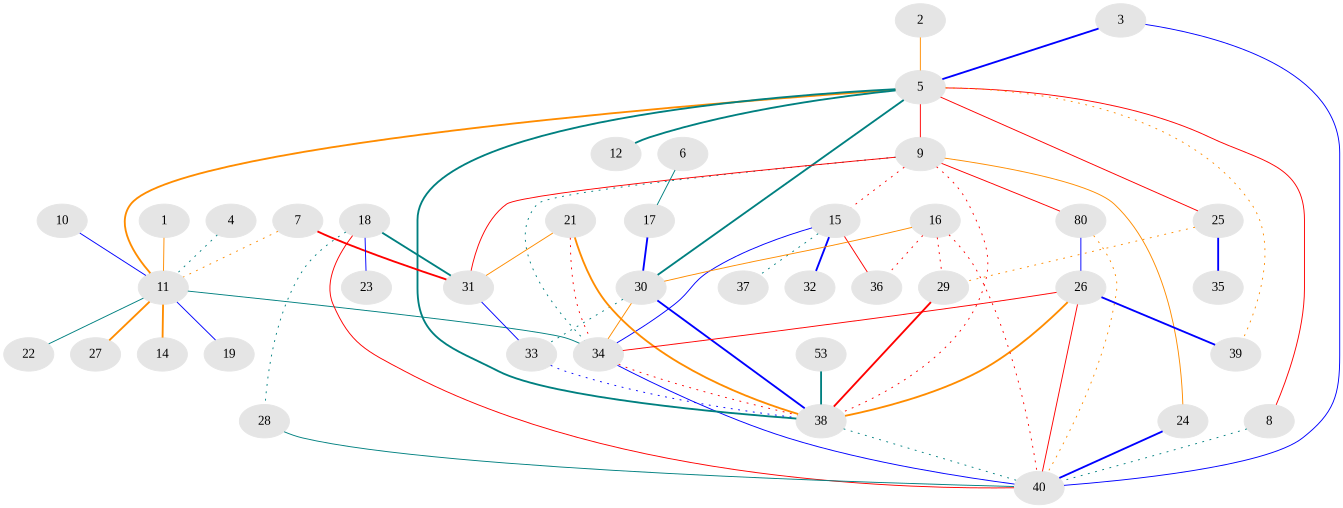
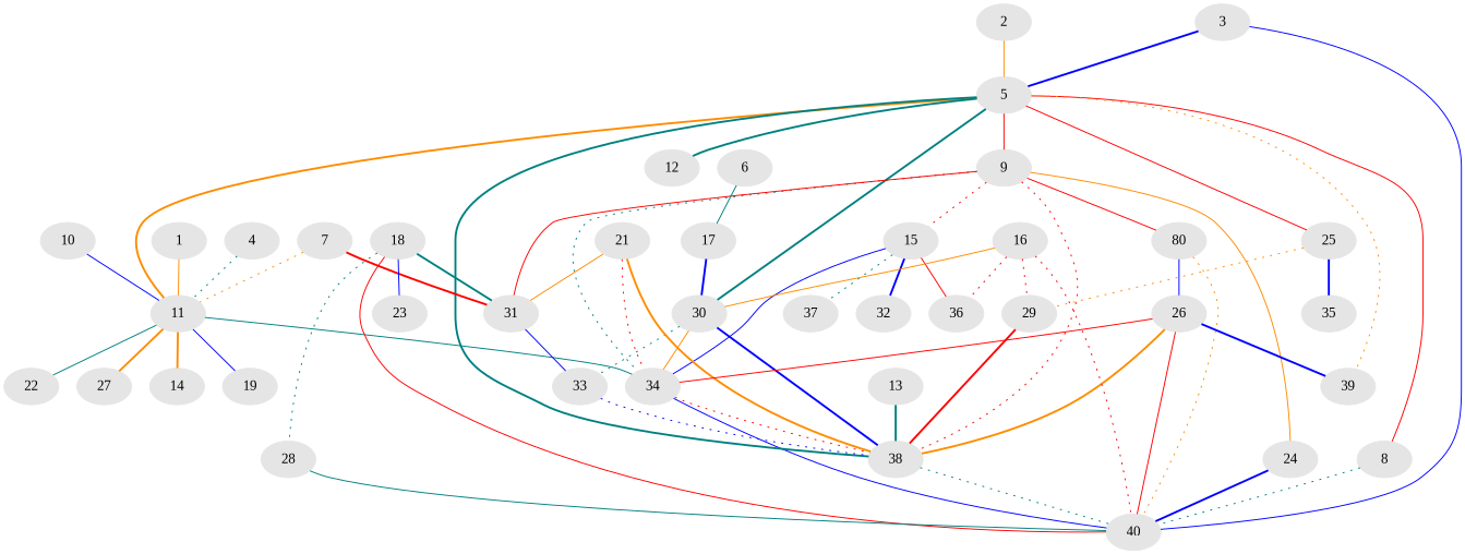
  graph {
    fontname="Liberation Serif"
    node [color=gray90 fontname="Liberation Serif" style=filled]
    edge [color=red fontname="Liberation Serif" style=solid weight=1.0]
    1
    11
    34
    14
    19
    22
    27
    2
    5
    8
    9
    12
    25
    30
    38
    39
    3
    40
    4
    31
    15
    n22 [label=80]
    24
    29
    35
    33
    6
    17
    21
    7
    32
    36
    37
    26
    10
-   13 [label=53]
+   13
    16
    18
    23
    28
    1 -- 11 [color=darkorange]
    11 -- 34 [color=teal]
    11 -- 14 [color=darkorange style=bold]
    11 -- 19 [color=blue]
    11 -- 22 [color=teal]
    11 -- 27 [color=darkorange style=bold]
    34 -- 38 [style=dotted]
    34 -- 40 [color=blue]
    2 -- 5 [color=darkorange]
    5 -- 11 [color=darkorange style=bold]
    5 -- 8
    5 -- 9 [weight=2.0]
    5 -- 12 [color=teal style=bold]
    5 -- 25
    5 -- 30 [color=teal style=bold weight=2.0]
    5 -- 38 [color=teal style=bold]
    5 -- 39 [color=darkorange style=dotted]
    8 -- 40 [color=teal style=dotted]
    9 -- 34 [color=teal style=dotted]
    9 -- 38 [style=dotted]
    9 -- 31
    9 -- 15 [style=dotted]
    9 -- n22 [weight=2.0]
    9 -- 24 [color=darkorange]
    25 -- 29 [color=darkorange style=dotted]
    25 -- 35 [color=blue style=bold]
    30 -- 34 [color=darkorange]
    30 -- 38 [color=blue style=bold]
    30 -- 33 [color=teal style=dotted]
    38 -- 40 [color=teal style=dotted]
    3 -- 5 [color=blue style=bold]
    3 -- 40 [color=blue]
    4 -- 11 [color=teal style=dotted]
    31 -- 33 [color=blue]
    15 -- 34 [color=blue]
    15 -- 32 [color=blue style=bold]
    15 -- 36 [weight=2.0]
    15 -- 37 [color=teal style=dotted]
    n22 -- 40 [color=darkorange style=dotted weight=2.0]
    n22 -- 26 [color=blue]
    24 -- 40 [color=blue style=bold]
    29 -- 38 [style=bold]
    33 -- 38 [color=blue style=dotted]
    6 -- 17 [color=teal]
    17 -- 30 [color=blue style=bold]
    21 -- 34 [style=dotted]
    21 -- 38 [color=darkorange style=bold]
    21 -- 31 [color=darkorange]
    7 -- 11 [color=darkorange style=dotted]
    7 -- 31 [style=bold]
    26 -- 34
    26 -- 38 [color=darkorange style=bold weight=2.0]
    26 -- 39 [color=blue style=bold]
    26 -- 40
    10 -- 11 [color=blue]
    13 -- 38 [color=teal style=bold]
    16 -- 30 [color=darkorange]
    16 -- 40 [style=dotted]
    16 -- 29 [style=dotted]
    16 -- 36 [style=dotted]
    18 -- 40 [weight=2.0]
    18 -- 31 [color=teal style=bold]
    18 -- 23 [color=blue]
    18 -- 28 [color=teal style=dotted]
    28 -- 40 [color=teal]
  }
